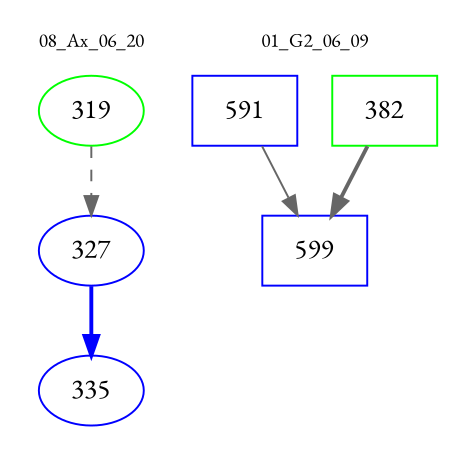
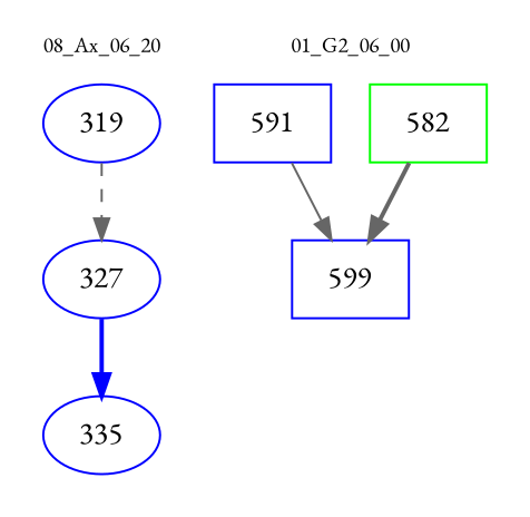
  digraph {
    fontname="EB Garamond"
    node [color=blue fontname="EB Garamond" shape=ellipse]
    edge [color=gray40 fontname="EB Garamond" style=bold]
-   n1 [color=green label=319]
+   n1 [label=319]
    n2 [label=327]
    n3 [label=335]
-   n4 [color=green label=382 shape=box]
+   n4 [color=green label=582 shape=box]
    n5 [label=599 shape=box]
    n6 [label=591 shape=box]
    subgraph cluster_1 {
      color=white
      fontsize=10
      label="08_Ax_06_20"
      n1
      n2
      n3
    }
    subgraph cluster_2 {
      color=white
      fontsize=10
-     label="01_G2_06_09"
+     label="01_G2_06_00"
      n4
      n5
      n6
    }
    n1 -> n2 [style=dashed]
    n2 -> n3 [color=blue]
    n4 -> n5
    n6 -> n5 [style=solid]
  }
